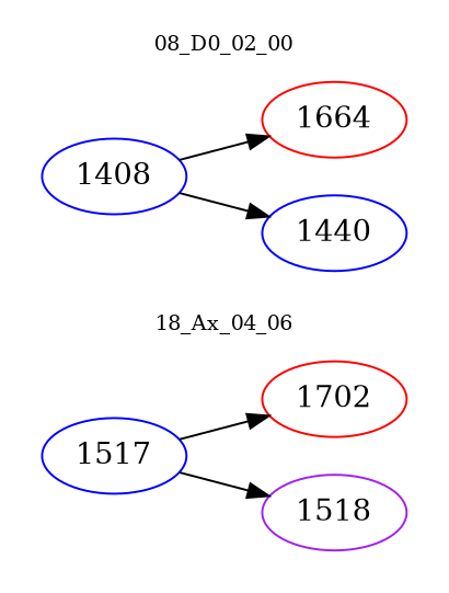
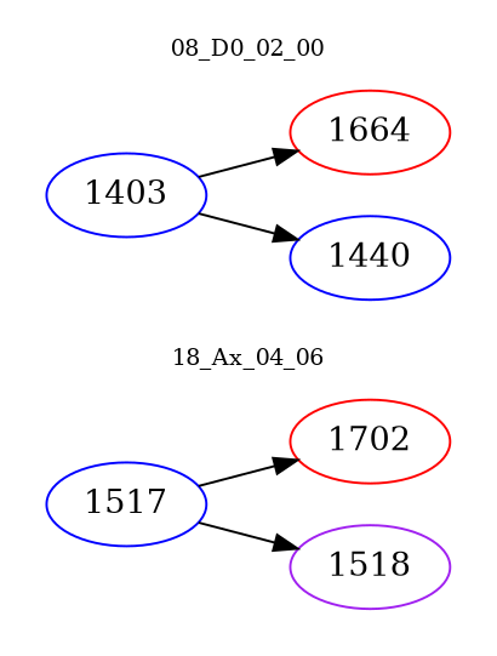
  digraph {
    rankdir=LR
    node [color=blue]
    edge [color=black]
    n1 [label=1517]
    n2 [color=purple label=1518]
    n3 [color=red label=1702]
-   n4 [label=1408]
+   n4 [label=1403]
    n5 [label=1440]
    n6 [color=red label=1664]
    subgraph cluster_1 {
      color=white
      fontsize=10
      label="18_Ax_04_06"
      n1
      n2
      n3
    }
    subgraph cluster_2 {
      color=white
      fontsize=10
      label="08_D0_02_00"
      n4
      n5
      n6
    }
    n1 -> n2
    n1 -> n3
    n4 -> n5
    n4 -> n6
  }
